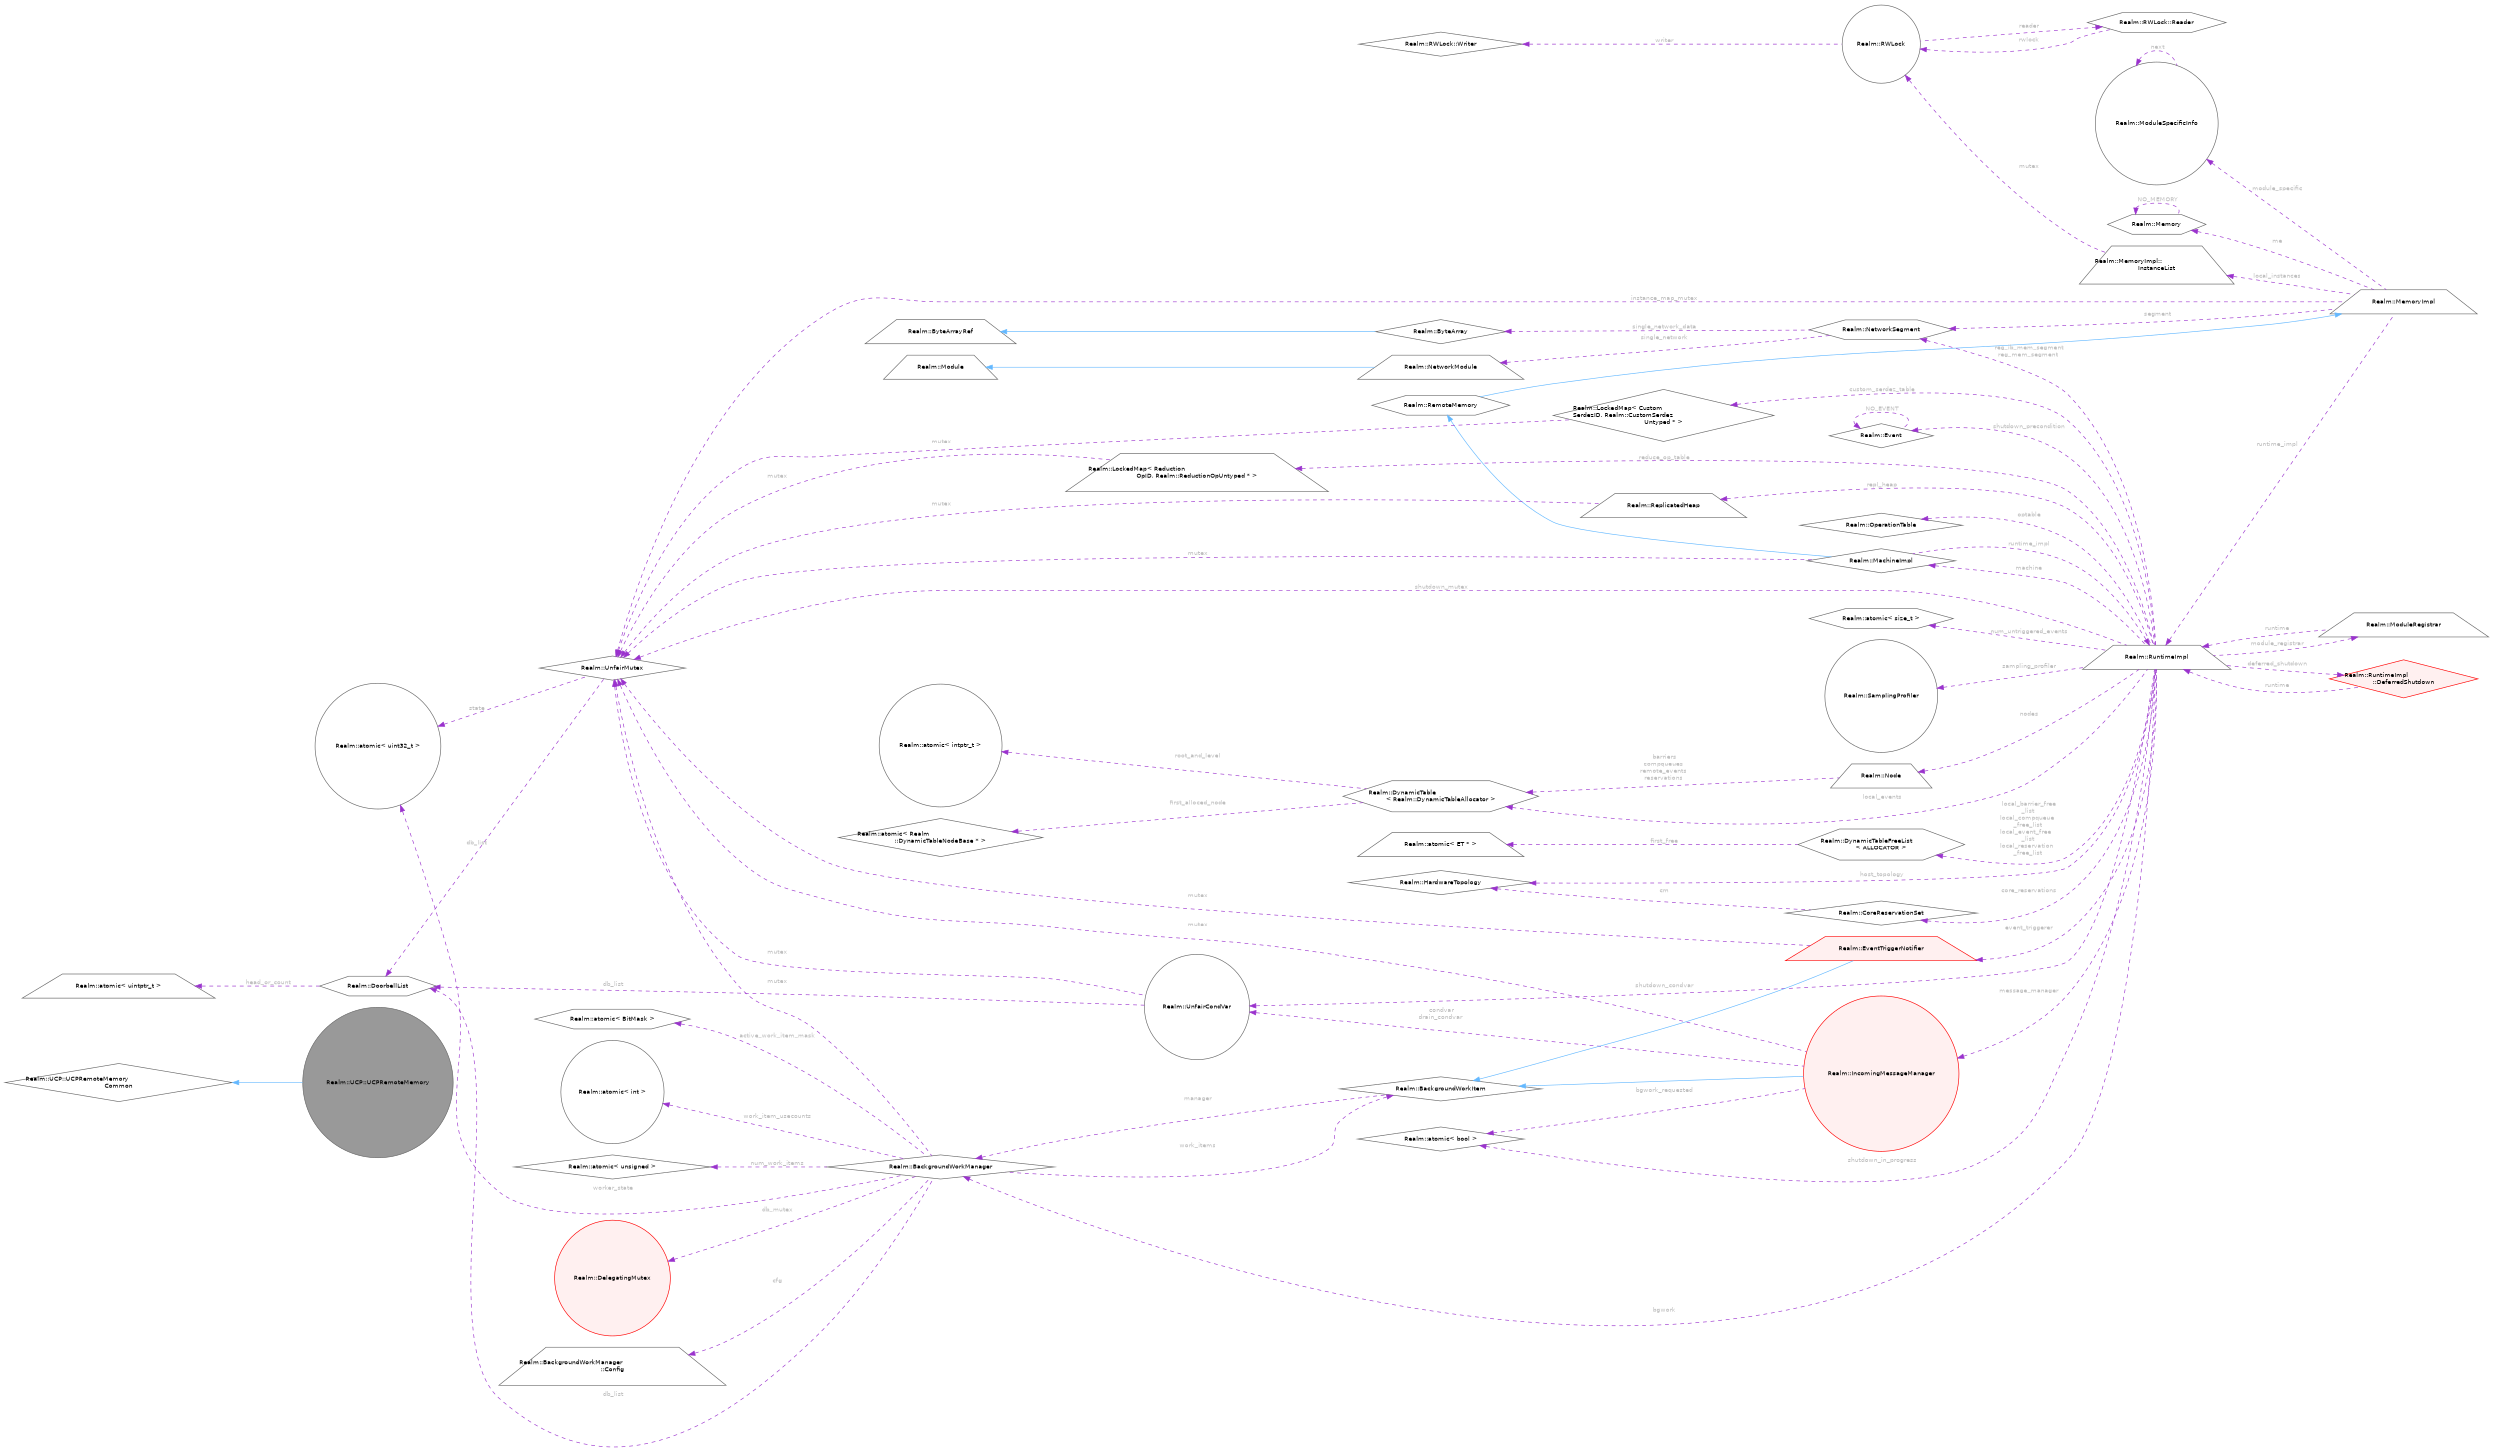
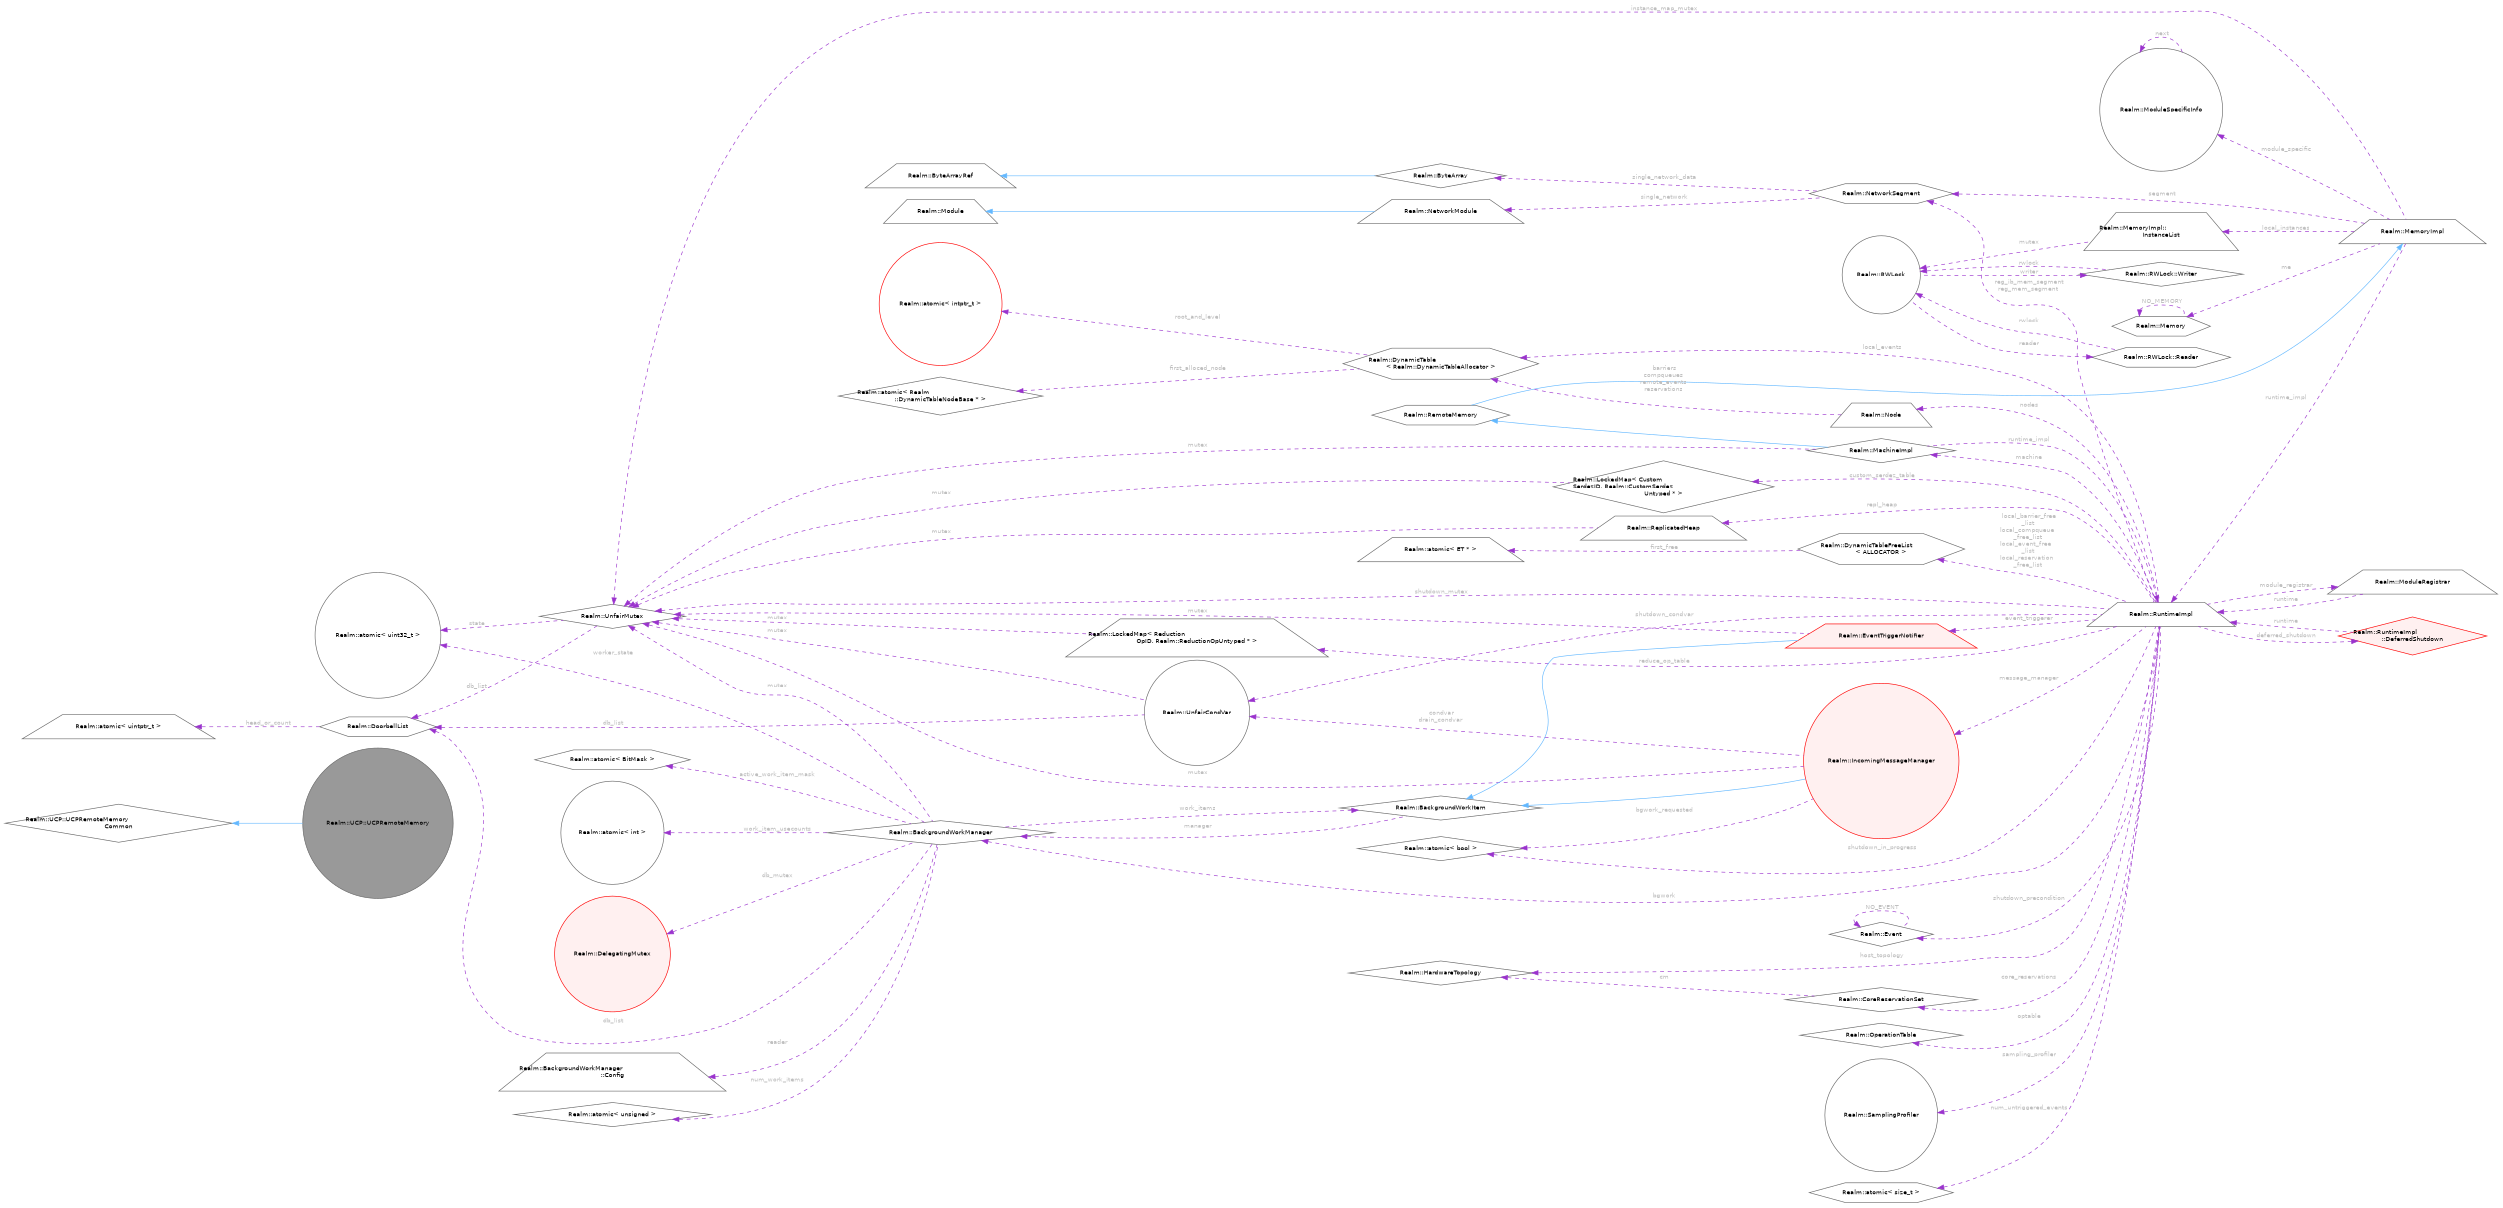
  digraph {
    rankdir=LR
    node [color=gray40 fillcolor=white fontname=Helvetica fontsize=10 shape=diamond style=filled]
    edge [color=darkorchid3 dir=back fontname=Helvetica fontsize=10 labelfontname=Helvetica labelfontsize=10 style=dashed fontcolor=grey]
    n1 [fillcolor=grey60 fontcolor=black height=0.2 label="Realm::UCP::UCPRemoteMemory" shape=circle width=0.4]
    n2 [height=0.2 label="Realm::UCP::UCPRemoteMemory\lCommon" width=0.4]
    n3 [height=0.2 label="Realm::RemoteMemory" shape=hexagon width=0.4]
    n4 [height=0.2 label="Realm::MachineImpl" width=0.4]
    n5 [height=0.2 label="Realm::MemoryImpl" shape=trapezium width=0.4]
    n6 [height=0.2 label="Realm::Memory" shape=hexagon width=0.4]
    n7 [height=0.2 label="Realm::NetworkSegment" shape=hexagon width=0.4]
    n8 [height=0.2 label="Realm::RuntimeImpl" shape=trapezium width=0.4]
    n9 [color=red fillcolor="#FFF0F0" height=0.2 label="Realm::RuntimeImpl\l::DeferredShutdown" width=0.4]
    n10 [height=0.2 label="Realm::ModuleRegistrar" shape=trapezium width=0.4]
    n11 [height=0.2 label="Realm::NetworkModule" shape=trapezium width=0.4]
    n12 [height=0.2 label="Realm::Module" shape=trapezium width=0.4]
    n13 [height=0.2 label="Realm::ByteArray" width=0.4]
    n14 [height=0.2 label="Realm::ByteArrayRef" shape=trapezium width=0.4]
    n15 [height=0.2 label="Realm::ModuleSpecificInfo" shape=circle width=0.4]
    n16 [height=0.2 label="Realm::UnfairMutex" width=0.4]
    n17 [height=0.2 label="Realm::LockedMap\< Reduction\lOpID, Realm::ReductionOpUntyped * \>" shape=trapezium width=0.4]
    n18 [height=0.2 label="Realm::LockedMap\< Custom\lSerdezID, Realm::CustomSerdez\lUntyped * \>" width=0.4]
    n19 [height=0.2 label="Realm::UnfairCondVar" shape=circle width=0.4]
    n20 [height=0.2 label="Realm::BackgroundWorkManager" width=0.4]
    n21 [color=red fillcolor="#FFF0F0" height=0.2 label="Realm::IncomingMessageManager" shape=circle width=0.4]
    n22 [color=red fillcolor="#FFF0F0" height=0.2 label="Realm::EventTriggerNotifier" shape=trapezium width=0.4]
    n23 [height=0.2 label="Realm::ReplicatedHeap" shape=trapezium width=0.4]
    n24 [height=0.2 label="Realm::BackgroundWorkItem" width=0.4]
    n25 [height=0.2 label="Realm::atomic\< uint32_t \>" shape=circle width=0.4]
    n26 [height=0.2 label="Realm::DoorbellList" shape=hexagon width=0.4]
    n27 [height=0.2 label="Realm::atomic\< uintptr_t \>" shape=trapezium width=0.4]
    n28 [height=0.2 label="Realm::MemoryImpl::\lInstanceList" shape=trapezium width=0.4]
    n29 [height=0.2 label="Realm::RWLock" shape=circle width=0.4]
    n30 [height=0.2 label="Realm::RWLock::Writer" width=0.4]
    n31 [height=0.2 label="Realm::RWLock::Reader" shape=hexagon width=0.4]
    n32 [height=0.2 label="Realm::atomic\< size_t \>" shape=hexagon width=0.4]
    n33 [height=0.2 label="Realm::Node" shape=trapezium width=0.4]
    n34 [height=0.2 label="Realm::DynamicTable\l\< Realm::DynamicTableAllocator \>" shape=hexagon width=0.4]
-   n35 [height=0.2 label="Realm::atomic\< intptr_t \>" shape=circle width=0.4]
+   n35 [color=red height=0.2 label="Realm::atomic\< intptr_t \>" shape=circle width=0.4]
    n36 [height=0.2 label="Realm::atomic\< Realm\l::DynamicTableNodeBase * \>" width=0.4]
    n37 [height=0.2 label="Realm::DynamicTableFreeList\l\< ALLOCATOR \>" shape=hexagon width=0.4]
    n38 [height=0.2 label="Realm::atomic\< ET * \>" shape=trapezium width=0.4]
    n39 [height=0.2 label="Realm::Event" width=0.4]
    n40 [height=0.2 label="Realm::atomic\< bool \>" width=0.4]
    n41 [height=0.2 label="Realm::HardwareTopology" width=0.4]
    n42 [height=0.2 label="Realm::CoreReservationSet" width=0.4]
    n43 [height=0.2 label="Realm::BackgroundWorkManager\l::Config" shape=trapezium width=0.4]
    n44 [height=0.2 label="Realm::atomic\< unsigned \>" width=0.4]
    n45 [height=0.2 label="Realm::atomic\< BitMask \>" shape=hexagon width=0.4]
    n46 [height=0.2 label="Realm::atomic\< int \>" shape=circle width=0.4]
    n47 [color=red fillcolor="#FFF0F0" height=0.2 label="Realm::DelegatingMutex" shape=circle width=0.4]
    n48 [height=0.2 label="Realm::OperationTable" width=0.4]
    n49 [height=0.2 label="Realm::SamplingProfiler" shape=circle width=0.4]
    n2 -> n1 [color=steelblue1 style=solid fontcolor=""]
    n3 -> n4 [color=steelblue1 style=solid fontcolor=""]
    n4 -> n8 [label=" machine"]
    n5 -> n3 [color=steelblue1 style=solid fontcolor=""]
    n6 -> n5 [label=" me"]
    n6 -> n6 [label=" NO_MEMORY"]
    n7 -> n5 [label=" segment"]
    n7 -> n8 [label=" reg_ib_mem_segment\nreg_mem_segment"]
    n8 -> n4 [label=" runtime_impl"]
    n8 -> n5 [label=" runtime_impl"]
    n8 -> n9 [label=" runtime"]
    n8 -> n10 [label=" runtime"]
    n9 -> n8 [label=" deferred_shutdown"]
    n10 -> n8 [label=" module_registrar"]
    n11 -> n7 [label=" single_network"]
    n12 -> n11 [color=steelblue1 style=solid fontcolor=""]
    n13 -> n7 [label=" single_network_data"]
    n14 -> n13 [color=steelblue1 style=solid fontcolor=""]
    n15 -> n5 [label=" module_specific"]
    n15 -> n15 [label=" next"]
    n16 -> n4 [label=" mutex"]
    n16 -> n5 [label=" instance_map_mutex"]
    n16 -> n8 [label=" shutdown_mutex"]
    n16 -> n17 [label=" mutex"]
    n16 -> n18 [label=" mutex"]
    n16 -> n19 [label=" mutex"]
    n16 -> n20 [label=" mutex"]
    n16 -> n21 [label=" mutex"]
    n16 -> n22 [label=" mutex"]
    n16 -> n23 [label=" mutex"]
    n17 -> n8 [label=" reduce_op_table"]
    n18 -> n8 [label=" custom_serdez_table"]
    n19 -> n8 [label=" shutdown_condvar"]
    n19 -> n21 [label=" condvar\ndrain_condvar"]
    n20 -> n8 [label=" bgwork"]
    n20 -> n24 [label=" manager"]
    n21 -> n8 [label=" message_manager"]
    n22 -> n8 [label=" event_triggerer"]
    n23 -> n8 [label=" repl_heap"]
    n24 -> n20 [label=" work_items"]
    n24 -> n21 [color=steelblue1 style=solid fontcolor=""]
    n24 -> n22 [color=steelblue1 style=solid fontcolor=""]
    n25 -> n16 [label=" state"]
    n25 -> n20 [label=" worker_state"]
    n26 -> n16 [label=" db_list"]
    n26 -> n19 [label=" db_list"]
    n26 -> n20 [label=" db_list"]
    n27 -> n26 [label=" head_or_count"]
    n28 -> n5 [label=" local_instances"]
    n29 -> n28 [label=" mutex"]
+   n29 -> n30 [label=" rwlock"]
    n29 -> n31 [label=" rwlock"]
    n30 -> n29 [label=" writer"]
    n31 -> n29 [label=" reader"]
    n32 -> n8 [label=" num_untriggered_events"]
    n33 -> n8 [label=" nodes"]
    n34 -> n8 [label=" local_events"]
    n34 -> n33 [label=" barriers\ncompqueues\nremote_events\nreservations"]
    n35 -> n34 [label=" root_and_level"]
    n36 -> n34 [label=" first_alloced_node"]
    n37 -> n8 [label=" local_barrier_free\l_list\nlocal_compqueue\l_free_list\nlocal_event_free\l_list\nlocal_reservation\l_free_list"]
    n38 -> n37 [label=" first_free"]
    n39 -> n8 [label=" shutdown_precondition"]
    n39 -> n39 [label=" NO_EVENT"]
    n40 -> n8 [label=" shutdown_in_progress"]
    n40 -> n21 [label=" bgwork_requested"]
    n41 -> n8 [label=" host_topology"]
    n41 -> n42 [label=" cm"]
    n42 -> n8 [label=" core_reservations"]
-   n43 -> n20 [label=" cfg"]
+   n43 -> n20 [label=" reader"]
    n44 -> n20 [label=" num_work_items"]
    n45 -> n20 [label=" active_work_item_mask"]
    n46 -> n20 [label=" work_item_usecounts"]
    n47 -> n20 [label=" db_mutex"]
    n48 -> n8 [label=" optable"]
    n49 -> n8 [label=" sampling_profiler"]
  }
